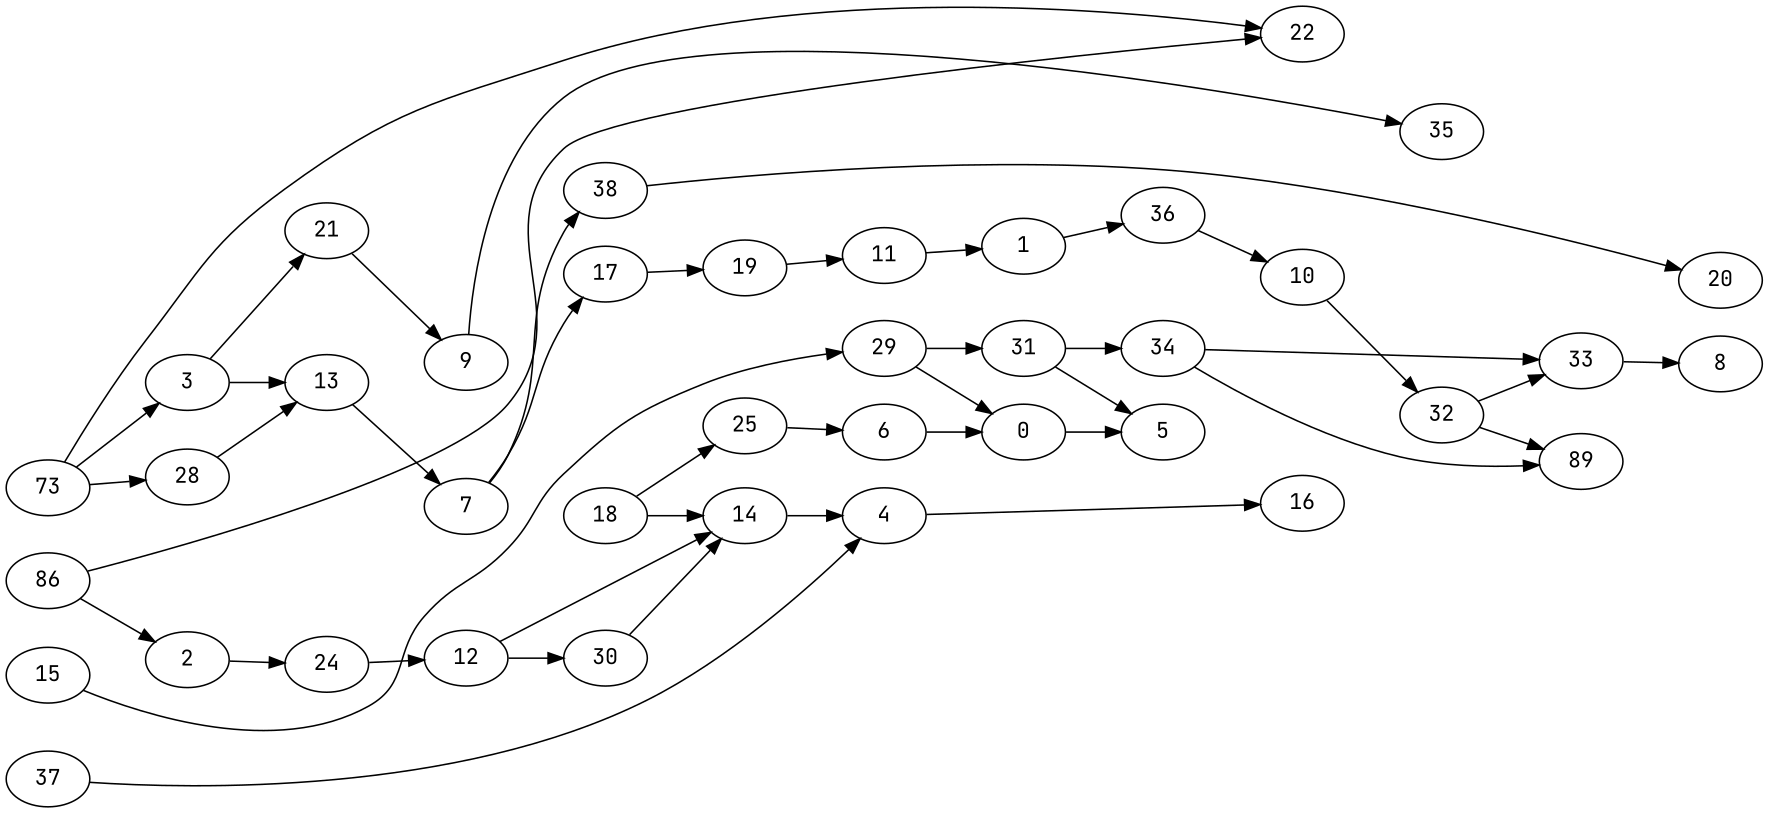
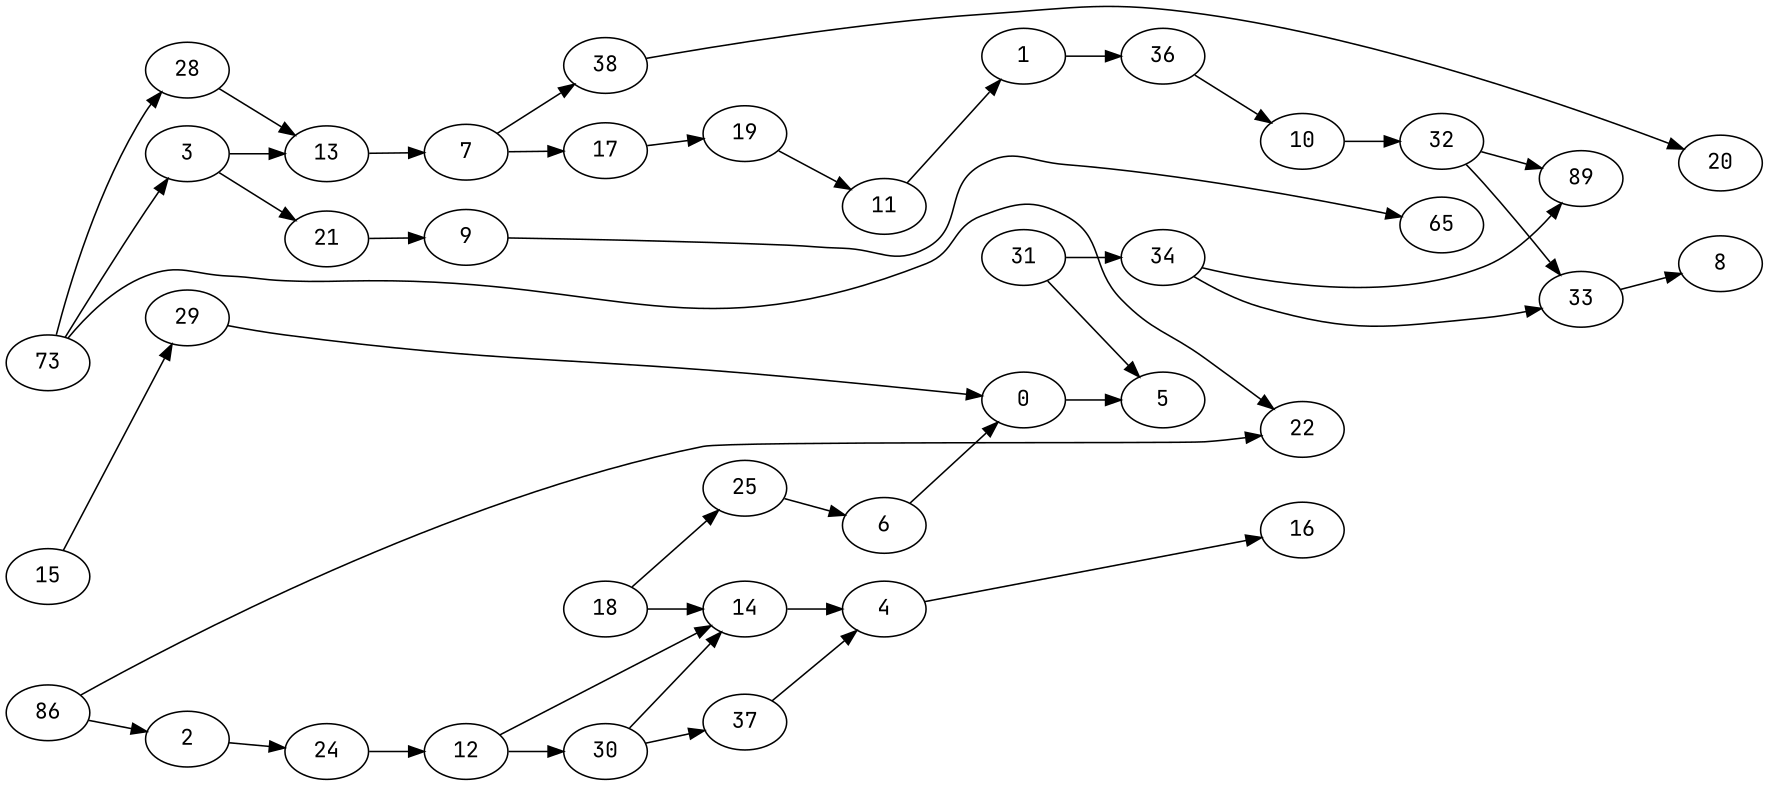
  digraph {
    fontname="JetBrains Mono"
    rankdir=LR
    node [fontname="JetBrains Mono"]
    edge [fontname="JetBrains Mono" weight=0]
    0
    5
    1
    36
    10
    32
    33
    n8 [label=89]
    8
    2
    24
    12
    30
    14
    37
    4
    16
    18
    25
    15
    29
    6
    3
    13
    21
    7
    9
    17
    38
-   35
+   35 [label=65]
    19
    20
    11
    31
    34
    n36 [label=73]
    22
    28
    n39 [label=86]
    0 -> 5 [weight=1]
    1 -> 36
    36 -> 10
    10 -> 32
    32 -> 33
    32 -> n8
    33 -> 8
    2 -> 24
    24 -> 12
    12 -> 30 [weight=1]
    12 -> 14
    30 -> 14
+   30 -> 37
    14 -> 4 [weight=2]
    37 -> 4
    4 -> 16
    18 -> 14 [weight=1]
    18 -> 25
    25 -> 6
    15 -> 29
    29 -> 0
-   29 -> 31 [weight=1]
    6 -> 0
    3 -> 13 [weight=2]
    3 -> 21
    13 -> 7
    21 -> 9
    7 -> 17
    7 -> 38
    9 -> 35
    17 -> 19
    38 -> 20
    19 -> 11
    11 -> 1
    31 -> 5
    31 -> 34 [weight=3]
    34 -> 33
    34 -> n8
    n36 -> 3
    n36 -> 22
    n36 -> 28
    28 -> 13
    n39 -> 2
    n39 -> 22
  }
